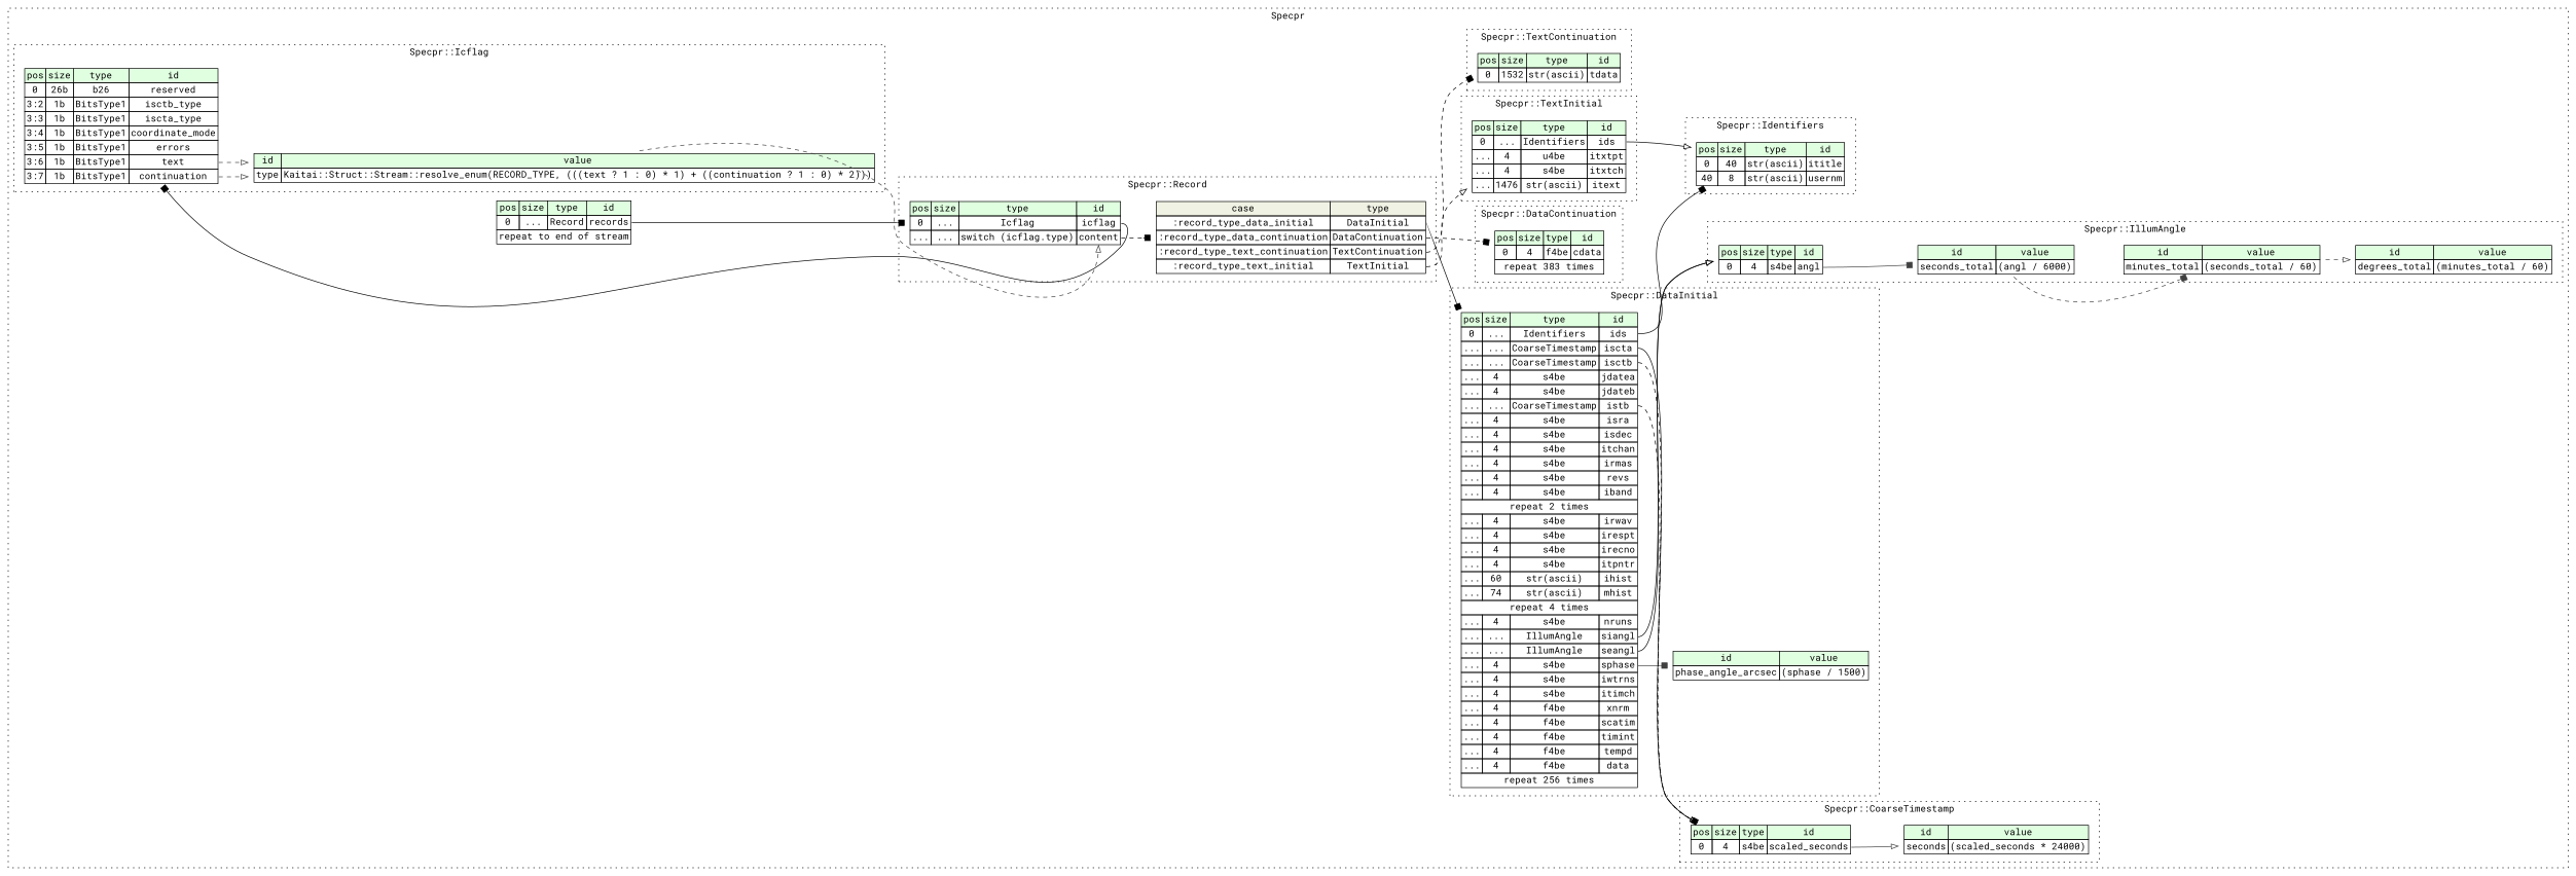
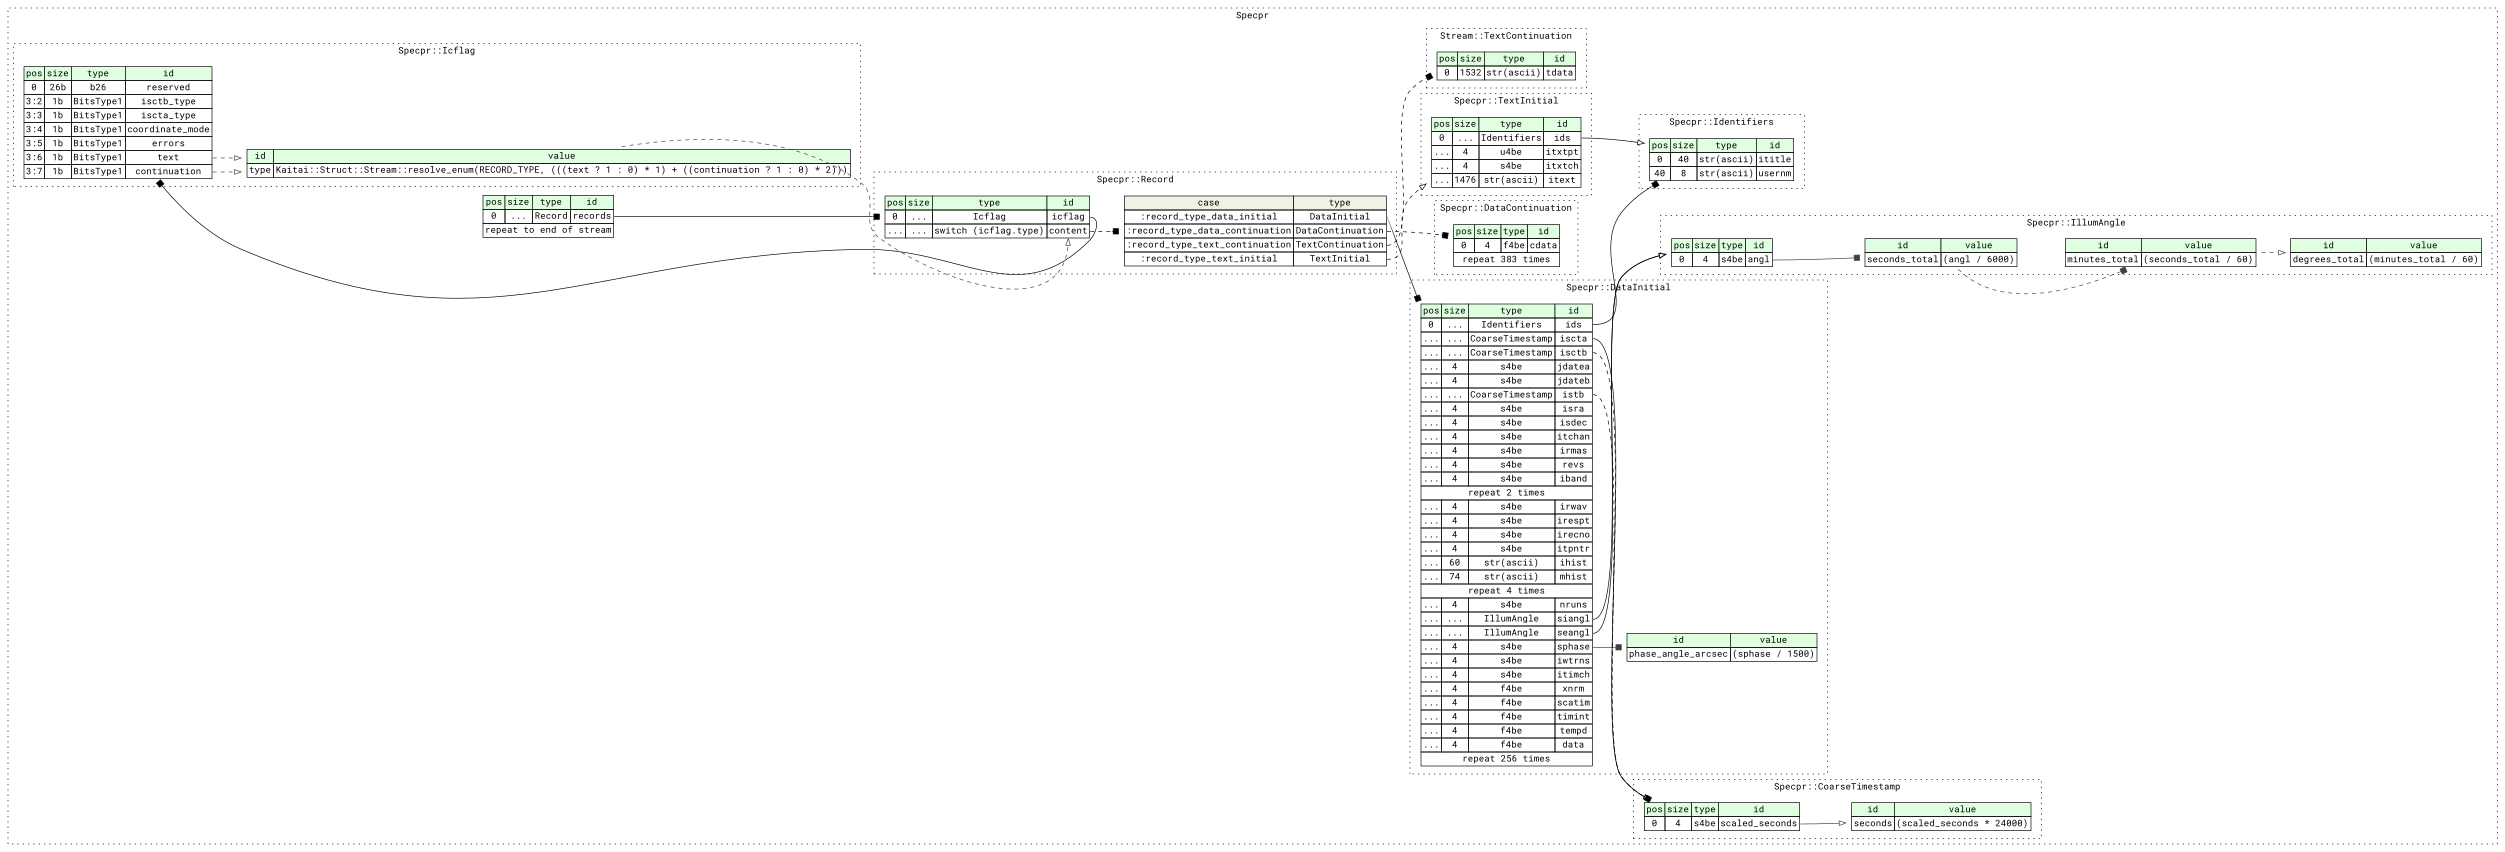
  digraph {
    rankdir=LR
    fontname="Roboto Mono"
    node [shape=plaintext fontname="Roboto Mono"]
    edge [tailport=ids_type style=solid arrowhead=box fontname="Roboto Mono"]
    n1 [label=<<TABLE BORDER="0" CELLBORDER="1" CELLSPACING="0"> 				<TR><TD BGCOLOR="#E0FFE0">pos</TD><TD BGCOLOR="#E0FFE0">size</TD><TD BGCOLOR="#E0FFE0">type</TD><TD BGCOLOR="#E0FFE0">id</TD></TR> 				<TR><TD PORT="ids_pos">0</TD><TD PORT="ids_size">...</TD><TD>Identifiers</TD><TD PORT="ids_type">ids</TD></TR> 				<TR><TD PORT="iscta_pos">...</TD><TD PORT="iscta_size">...</TD><TD>CoarseTimestamp</TD><TD PORT="iscta_type">iscta</TD></TR> 				<TR><TD PORT="isctb_pos">...</TD><TD PORT="isctb_size">...</TD><TD>CoarseTimestamp</TD><TD PORT="isctb_type">isctb</TD></TR> 				<TR><TD PORT="jdatea_pos">...</TD><TD PORT="jdatea_size">4</TD><TD>s4be</TD><TD PORT="jdatea_type">jdatea</TD></TR> 				<TR><TD PORT="jdateb_pos">...</TD><TD PORT="jdateb_size">4</TD><TD>s4be</TD><TD PORT="jdateb_type">jdateb</TD></TR> 				<TR><TD PORT="istb_pos">...</TD><TD PORT="istb_size">...</TD><TD>CoarseTimestamp</TD><TD PORT="istb_type">istb</TD></TR> 				<TR><TD PORT="isra_pos">...</TD><TD PORT="isra_size">4</TD><TD>s4be</TD><TD PORT="isra_type">isra</TD></TR> 				<TR><TD PORT="isdec_pos">...</TD><TD PORT="isdec_size">4</TD><TD>s4be</TD><TD PORT="isdec_type">isdec</TD></TR> 				<TR><TD PORT="itchan_pos">...</TD><TD PORT="itchan_size">4</TD><TD>s4be</TD><TD PORT="itchan_type">itchan</TD></TR> 				<TR><TD PORT="irmas_pos">...</TD><TD PORT="irmas_size">4</TD><TD>s4be</TD><TD PORT="irmas_type">irmas</TD></TR> 				<TR><TD PORT="revs_pos">...</TD><TD PORT="revs_size">4</TD><TD>s4be</TD><TD PORT="revs_type">revs</TD></TR> 				<TR><TD PORT="iband_pos">...</TD><TD PORT="iband_size">4</TD><TD>s4be</TD><TD PORT="iband_type">iband</TD></TR> 				<TR><TD COLSPAN="4" PORT="iband__repeat">repeat 2 times</TD></TR> 				<TR><TD PORT="irwav_pos">...</TD><TD PORT="irwav_size">4</TD><TD>s4be</TD><TD PORT="irwav_type">irwav</TD></TR> 				<TR><TD PORT="irespt_pos">...</TD><TD PORT="irespt_size">4</TD><TD>s4be</TD><TD PORT="irespt_type">irespt</TD></TR> 				<TR><TD PORT="irecno_pos">...</TD><TD PORT="irecno_size">4</TD><TD>s4be</TD><TD PORT="irecno_type">irecno</TD></TR> 				<TR><TD PORT="itpntr_pos">...</TD><TD PORT="itpntr_size">4</TD><TD>s4be</TD><TD PORT="itpntr_type">itpntr</TD></TR> 				<TR><TD PORT="ihist_pos">...</TD><TD PORT="ihist_size">60</TD><TD>str(ascii)</TD><TD PORT="ihist_type">ihist</TD></TR> 				<TR><TD PORT="mhist_pos">...</TD><TD PORT="mhist_size">74</TD><TD>str(ascii)</TD><TD PORT="mhist_type">mhist</TD></TR> 				<TR><TD COLSPAN="4" PORT="mhist__repeat">repeat 4 times</TD></TR> 				<TR><TD PORT="nruns_pos">...</TD><TD PORT="nruns_size">4</TD><TD>s4be</TD><TD PORT="nruns_type">nruns</TD></TR> 				<TR><TD PORT="siangl_pos">...</TD><TD PORT="siangl_size">...</TD><TD>IllumAngle</TD><TD PORT="siangl_type">siangl</TD></TR> 				<TR><TD PORT="seangl_pos">...</TD><TD PORT="seangl_size">...</TD><TD>IllumAngle</TD><TD PORT="seangl_type">seangl</TD></TR> 				<TR><TD PORT="sphase_pos">...</TD><TD PORT="sphase_size">4</TD><TD>s4be</TD><TD PORT="sphase_type">sphase</TD></TR> 				<TR><TD PORT="iwtrns_pos">...</TD><TD PORT="iwtrns_size">4</TD><TD>s4be</TD><TD PORT="iwtrns_type">iwtrns</TD></TR> 				<TR><TD PORT="itimch_pos">...</TD><TD PORT="itimch_size">4</TD><TD>s4be</TD><TD PORT="itimch_type">itimch</TD></TR> 				<TR><TD PORT="xnrm_pos">...</TD><TD PORT="xnrm_size">4</TD><TD>f4be</TD><TD PORT="xnrm_type">xnrm</TD></TR> 				<TR><TD PORT="scatim_pos">...</TD><TD PORT="scatim_size">4</TD><TD>f4be</TD><TD PORT="scatim_type">scatim</TD></TR> 				<TR><TD PORT="timint_pos">...</TD><TD PORT="timint_size">4</TD><TD>f4be</TD><TD PORT="timint_type">timint</TD></TR> 				<TR><TD PORT="tempd_pos">...</TD><TD PORT="tempd_size">4</TD><TD>f4be</TD><TD PORT="tempd_type">tempd</TD></TR> 				<TR><TD PORT="data_pos">...</TD><TD PORT="data_size">4</TD><TD>f4be</TD><TD PORT="data_type">data</TD></TR> 				<TR><TD COLSPAN="4" PORT="data__repeat">repeat 256 times</TD></TR> 			</TABLE>>]
    n2 [label=<<TABLE BORDER="0" CELLBORDER="1" CELLSPACING="0"> 				<TR><TD BGCOLOR="#E0FFE0">id</TD><TD BGCOLOR="#E0FFE0">value</TD></TR> 				<TR><TD>phase_angle_arcsec</TD><TD>(sphase / 1500)</TD></TR> 			</TABLE>>]
    n3 [label=<<TABLE BORDER="0" CELLBORDER="1" CELLSPACING="0"> 				<TR><TD BGCOLOR="#E0FFE0">pos</TD><TD BGCOLOR="#E0FFE0">size</TD><TD BGCOLOR="#E0FFE0">type</TD><TD BGCOLOR="#E0FFE0">id</TD></TR> 				<TR><TD PORT="scaled_seconds_pos">0</TD><TD PORT="scaled_seconds_size">4</TD><TD>s4be</TD><TD PORT="scaled_seconds_type">scaled_seconds</TD></TR> 			</TABLE>>]
    n4 [label=<<TABLE BORDER="0" CELLBORDER="1" CELLSPACING="0"> 				<TR><TD BGCOLOR="#E0FFE0">id</TD><TD BGCOLOR="#E0FFE0">value</TD></TR> 				<TR><TD>seconds</TD><TD>(scaled_seconds * 24000)</TD></TR> 			</TABLE>>]
    n5 [label=<<TABLE BORDER="0" CELLBORDER="1" CELLSPACING="0"> 				<TR><TD BGCOLOR="#E0FFE0">pos</TD><TD BGCOLOR="#E0FFE0">size</TD><TD BGCOLOR="#E0FFE0">type</TD><TD BGCOLOR="#E0FFE0">id</TD></TR> 				<TR><TD PORT="reserved_pos">0</TD><TD PORT="reserved_size">26b</TD><TD>b26</TD><TD PORT="reserved_type">reserved</TD></TR> 				<TR><TD PORT="isctb_type_pos">3:2</TD><TD PORT="isctb_type_size">1b</TD><TD>BitsType1</TD><TD PORT="isctb_type_type">isctb_type</TD></TR> 				<TR><TD PORT="iscta_type_pos">3:3</TD><TD PORT="iscta_type_size">1b</TD><TD>BitsType1</TD><TD PORT="iscta_type_type">iscta_type</TD></TR> 				<TR><TD PORT="coordinate_mode_pos">3:4</TD><TD PORT="coordinate_mode_size">1b</TD><TD>BitsType1</TD><TD PORT="coordinate_mode_type">coordinate_mode</TD></TR> 				<TR><TD PORT="errors_pos">3:5</TD><TD PORT="errors_size">1b</TD><TD>BitsType1</TD><TD PORT="errors_type">errors</TD></TR> 				<TR><TD PORT="text_pos">3:6</TD><TD PORT="text_size">1b</TD><TD>BitsType1</TD><TD PORT="text_type">text</TD></TR> 				<TR><TD PORT="continuation_pos">3:7</TD><TD PORT="continuation_size">1b</TD><TD>BitsType1</TD><TD PORT="continuation_type">continuation</TD></TR> 			</TABLE>>]
    n6 [label=<<TABLE BORDER="0" CELLBORDER="1" CELLSPACING="0"> 				<TR><TD BGCOLOR="#E0FFE0">id</TD><TD BGCOLOR="#E0FFE0">value</TD></TR> 				<TR><TD>type</TD><TD>Kaitai::Struct::Stream::resolve_enum(RECORD_TYPE, (((text ? 1 : 0) * 1) + ((continuation ? 1 : 0) * 2)))</TD></TR> 			</TABLE>>]
    n7 [label=<<TABLE BORDER="0" CELLBORDER="1" CELLSPACING="0"> 				<TR><TD BGCOLOR="#E0FFE0">pos</TD><TD BGCOLOR="#E0FFE0">size</TD><TD BGCOLOR="#E0FFE0">type</TD><TD BGCOLOR="#E0FFE0">id</TD></TR> 				<TR><TD PORT="cdata_pos">0</TD><TD PORT="cdata_size">4</TD><TD>f4be</TD><TD PORT="cdata_type">cdata</TD></TR> 				<TR><TD COLSPAN="4" PORT="cdata__repeat">repeat 383 times</TD></TR> 			</TABLE>>]
    n8 [label=<<TABLE BORDER="0" CELLBORDER="1" CELLSPACING="0"> 				<TR><TD BGCOLOR="#E0FFE0">pos</TD><TD BGCOLOR="#E0FFE0">size</TD><TD BGCOLOR="#E0FFE0">type</TD><TD BGCOLOR="#E0FFE0">id</TD></TR> 				<TR><TD PORT="ititle_pos">0</TD><TD PORT="ititle_size">40</TD><TD>str(ascii)</TD><TD PORT="ititle_type">ititle</TD></TR> 				<TR><TD PORT="usernm_pos">40</TD><TD PORT="usernm_size">8</TD><TD>str(ascii)</TD><TD PORT="usernm_type">usernm</TD></TR> 			</TABLE>>]
    n9 [label=<<TABLE BORDER="0" CELLBORDER="1" CELLSPACING="0"> 				<TR><TD BGCOLOR="#E0FFE0">pos</TD><TD BGCOLOR="#E0FFE0">size</TD><TD BGCOLOR="#E0FFE0">type</TD><TD BGCOLOR="#E0FFE0">id</TD></TR> 				<TR><TD PORT="angl_pos">0</TD><TD PORT="angl_size">4</TD><TD>s4be</TD><TD PORT="angl_type">angl</TD></TR> 			</TABLE>>]
    n10 [label=<<TABLE BORDER="0" CELLBORDER="1" CELLSPACING="0"> 				<TR><TD BGCOLOR="#E0FFE0">id</TD><TD BGCOLOR="#E0FFE0">value</TD></TR> 				<TR><TD>seconds_total</TD><TD>(angl / 6000)</TD></TR> 			</TABLE>>]
    n11 [label=<<TABLE BORDER="0" CELLBORDER="1" CELLSPACING="0"> 				<TR><TD BGCOLOR="#E0FFE0">id</TD><TD BGCOLOR="#E0FFE0">value</TD></TR> 				<TR><TD>minutes_total</TD><TD>(seconds_total / 60)</TD></TR> 			</TABLE>>]
    n12 [label=<<TABLE BORDER="0" CELLBORDER="1" CELLSPACING="0"> 				<TR><TD BGCOLOR="#E0FFE0">id</TD><TD BGCOLOR="#E0FFE0">value</TD></TR> 				<TR><TD>degrees_total</TD><TD>(minutes_total / 60)</TD></TR> 			</TABLE>>]
    n13 [label=<<TABLE BORDER="0" CELLBORDER="1" CELLSPACING="0"> 				<TR><TD BGCOLOR="#E0FFE0">pos</TD><TD BGCOLOR="#E0FFE0">size</TD><TD BGCOLOR="#E0FFE0">type</TD><TD BGCOLOR="#E0FFE0">id</TD></TR> 				<TR><TD PORT="ids_pos">0</TD><TD PORT="ids_size">...</TD><TD>Identifiers</TD><TD PORT="ids_type">ids</TD></TR> 				<TR><TD PORT="itxtpt_pos">...</TD><TD PORT="itxtpt_size">4</TD><TD>u4be</TD><TD PORT="itxtpt_type">itxtpt</TD></TR> 				<TR><TD PORT="itxtch_pos">...</TD><TD PORT="itxtch_size">4</TD><TD>s4be</TD><TD PORT="itxtch_type">itxtch</TD></TR> 				<TR><TD PORT="itext_pos">...</TD><TD PORT="itext_size">1476</TD><TD>str(ascii)</TD><TD PORT="itext_type">itext</TD></TR> 			</TABLE>>]
    n14 [label=<<TABLE BORDER="0" CELLBORDER="1" CELLSPACING="0"> 				<TR><TD BGCOLOR="#E0FFE0">pos</TD><TD BGCOLOR="#E0FFE0">size</TD><TD BGCOLOR="#E0FFE0">type</TD><TD BGCOLOR="#E0FFE0">id</TD></TR> 				<TR><TD PORT="icflag_pos">0</TD><TD PORT="icflag_size">...</TD><TD>Icflag</TD><TD PORT="icflag_type">icflag</TD></TR> 				<TR><TD PORT="content_pos">...</TD><TD PORT="content_size">...</TD><TD>switch (icflag.type)</TD><TD PORT="content_type">content</TD></TR> 			</TABLE>>]
    n15 [label=<<TABLE BORDER="0" CELLBORDER="1" CELLSPACING="0"> 	<TR><TD BGCOLOR="#F0F2E4">case</TD><TD BGCOLOR="#F0F2E4">type</TD></TR> 	<TR><TD>:record_type_data_initial</TD><TD PORT="case0">DataInitial</TD></TR> 	<TR><TD>:record_type_data_continuation</TD><TD PORT="case1">DataContinuation</TD></TR> 	<TR><TD>:record_type_text_continuation</TD><TD PORT="case2">TextContinuation</TD></TR> 	<TR><TD>:record_type_text_initial</TD><TD PORT="case3">TextInitial</TD></TR> </TABLE>>]
    n16 [label=<<TABLE BORDER="0" CELLBORDER="1" CELLSPACING="0"> 				<TR><TD BGCOLOR="#E0FFE0">pos</TD><TD BGCOLOR="#E0FFE0">size</TD><TD BGCOLOR="#E0FFE0">type</TD><TD BGCOLOR="#E0FFE0">id</TD></TR> 				<TR><TD PORT="tdata_pos">0</TD><TD PORT="tdata_size">1532</TD><TD>str(ascii)</TD><TD PORT="tdata_type">tdata</TD></TR> 			</TABLE>>]
    n17 [label=<<TABLE BORDER="0" CELLBORDER="1" CELLSPACING="0"> 			<TR><TD BGCOLOR="#E0FFE0">pos</TD><TD BGCOLOR="#E0FFE0">size</TD><TD BGCOLOR="#E0FFE0">type</TD><TD BGCOLOR="#E0FFE0">id</TD></TR> 			<TR><TD PORT="records_pos">0</TD><TD PORT="records_size">...</TD><TD>Record</TD><TD PORT="records_type">records</TD></TR> 			<TR><TD COLSPAN="4" PORT="records__repeat">repeat to end of stream</TD></TR> 		</TABLE>>]
    subgraph cluster_1 {
      label=Specpr
      style=dotted
      n17
      subgraph cluster_2 {
        label="Specpr::DataInitial"
        style=dotted
        n1
        n2
      }
      subgraph cluster_3 {
        label="Specpr::CoarseTimestamp"
        style=dotted
        n3
        n4
      }
      subgraph cluster_4 {
        label="Specpr::Icflag"
        style=dotted
        n5
        n6
      }
      subgraph cluster_5 {
        label="Specpr::DataContinuation"
        style=dotted
        n7
      }
      subgraph cluster_6 {
        label="Specpr::Identifiers"
        style=dotted
        n8
      }
      subgraph cluster_7 {
        label="Specpr::IllumAngle"
        style=dotted
        n9
        n10
        n11
        n12
      }
      subgraph cluster_8 {
        label="Specpr::TextInitial"
        style=dotted
        n13
      }
      subgraph cluster_9 {
        label="Specpr::Record"
        style=dotted
        n14
        n15
      }
      subgraph cluster_10 {
-       label="Specpr::TextContinuation"
+       label="Stream::TextContinuation"
        style=dotted
        n16
      }
    }
    n1 -> n2 [color="#404040" tailport=sphase_type]
    n1 -> n3 [tailport=iscta_type arrowhead=onormal]
    n1 -> n3 [style=dashed tailport=isctb_type]
    n1 -> n3 [style=dashed tailport=istb_type arrowhead=onormal]
    n1 -> n8
    n1 -> n9 [tailport=siangl_type arrowhead=onormal]
    n1 -> n9 [tailport=seangl_type arrowhead=onormal]
    n3 -> n4 [color="#404040" tailport=scaled_seconds_type arrowhead=onormal]
    n5 -> n6 [color="#404040" tailport=text_type style=dashed arrowhead=onormal]
    n5 -> n6 [color="#404040" tailport=continuation_type style=dashed arrowhead=onormal]
    n6 -> n14 [color="#404040" headport=content_type tailport=type_type style=dashed arrowhead=onormal]
    n9 -> n10 [color="#404040" tailport=angl_type]
    n10 -> n11 [color="#404040" tailport=seconds_total_type style=dashed]
    n11 -> n12 [color="#404040" tailport=minutes_total_type style=dashed arrowhead=onormal]
    n13 -> n8 [arrowhead=onormal]
    n14 -> n5 [tailport=icflag_type]
    n14 -> n15 [style=dashed tailport=content_type]
    n15 -> n1 [tailport=case0]
    n15 -> n7 [style=dashed tailport=case1]
    n15 -> n13 [style=dashed tailport=case3 arrowhead=onormal]
    n15 -> n16 [style=dashed tailport=case2]
    n17 -> n14 [tailport=records_type]
  }
